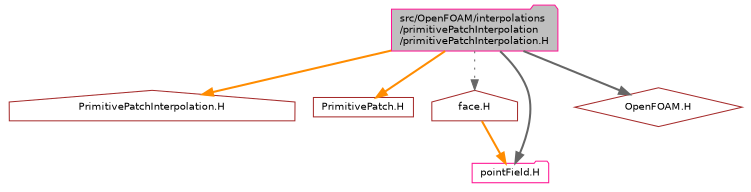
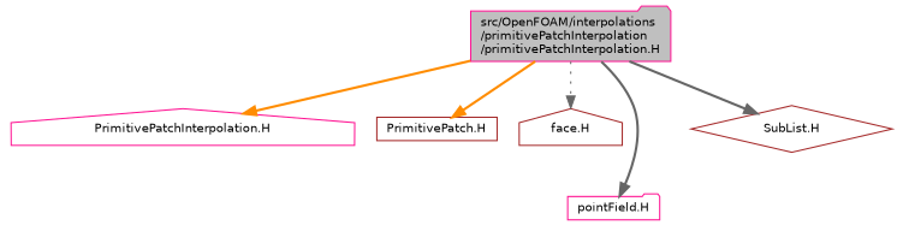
  digraph {
    fontname="DejaVu Sans"
    node [color=brown fontname="DejaVu Sans" fontsize=10 shape=folder]
    edge [color=darkorange fontname="DejaVu Sans" fontsize=10 labelfontname=Helvetica labelfontsize=10 style=bold]
    n1 [color=deeppink fillcolor=grey75 fontcolor=black height=0.2 label="src/OpenFOAM/interpolations\l/primitivePatchInterpolation\l/primitivePatchInterpolation.H" style=filled width=0.4]
-   n2 [height=0.2 label="PrimitivePatchInterpolation.H" shape=house width=0.4]
+   n2 [color=deeppink height=0.2 label="PrimitivePatchInterpolation.H" shape=house width=0.4]
    n3 [height=0.2 label="PrimitivePatch.H" shape=box width=0.4]
    n4 [height=0.2 label="face.H" shape=house width=0.4]
    n5 [color=deeppink height=0.2 label="pointField.H" width=0.4]
-   n6 [height=0.2 label="OpenFOAM.H" shape=diamond width=0.4]
+   n6 [height=0.2 label="SubList.H" shape=diamond width=0.4]
    n1 -> n2
    n1 -> n3
    n1 -> n4 [color=gray40 style=dotted]
    n1 -> n5 [color=gray40]
    n1 -> n6 [color=gray40]
-   n4 -> n5
  }
